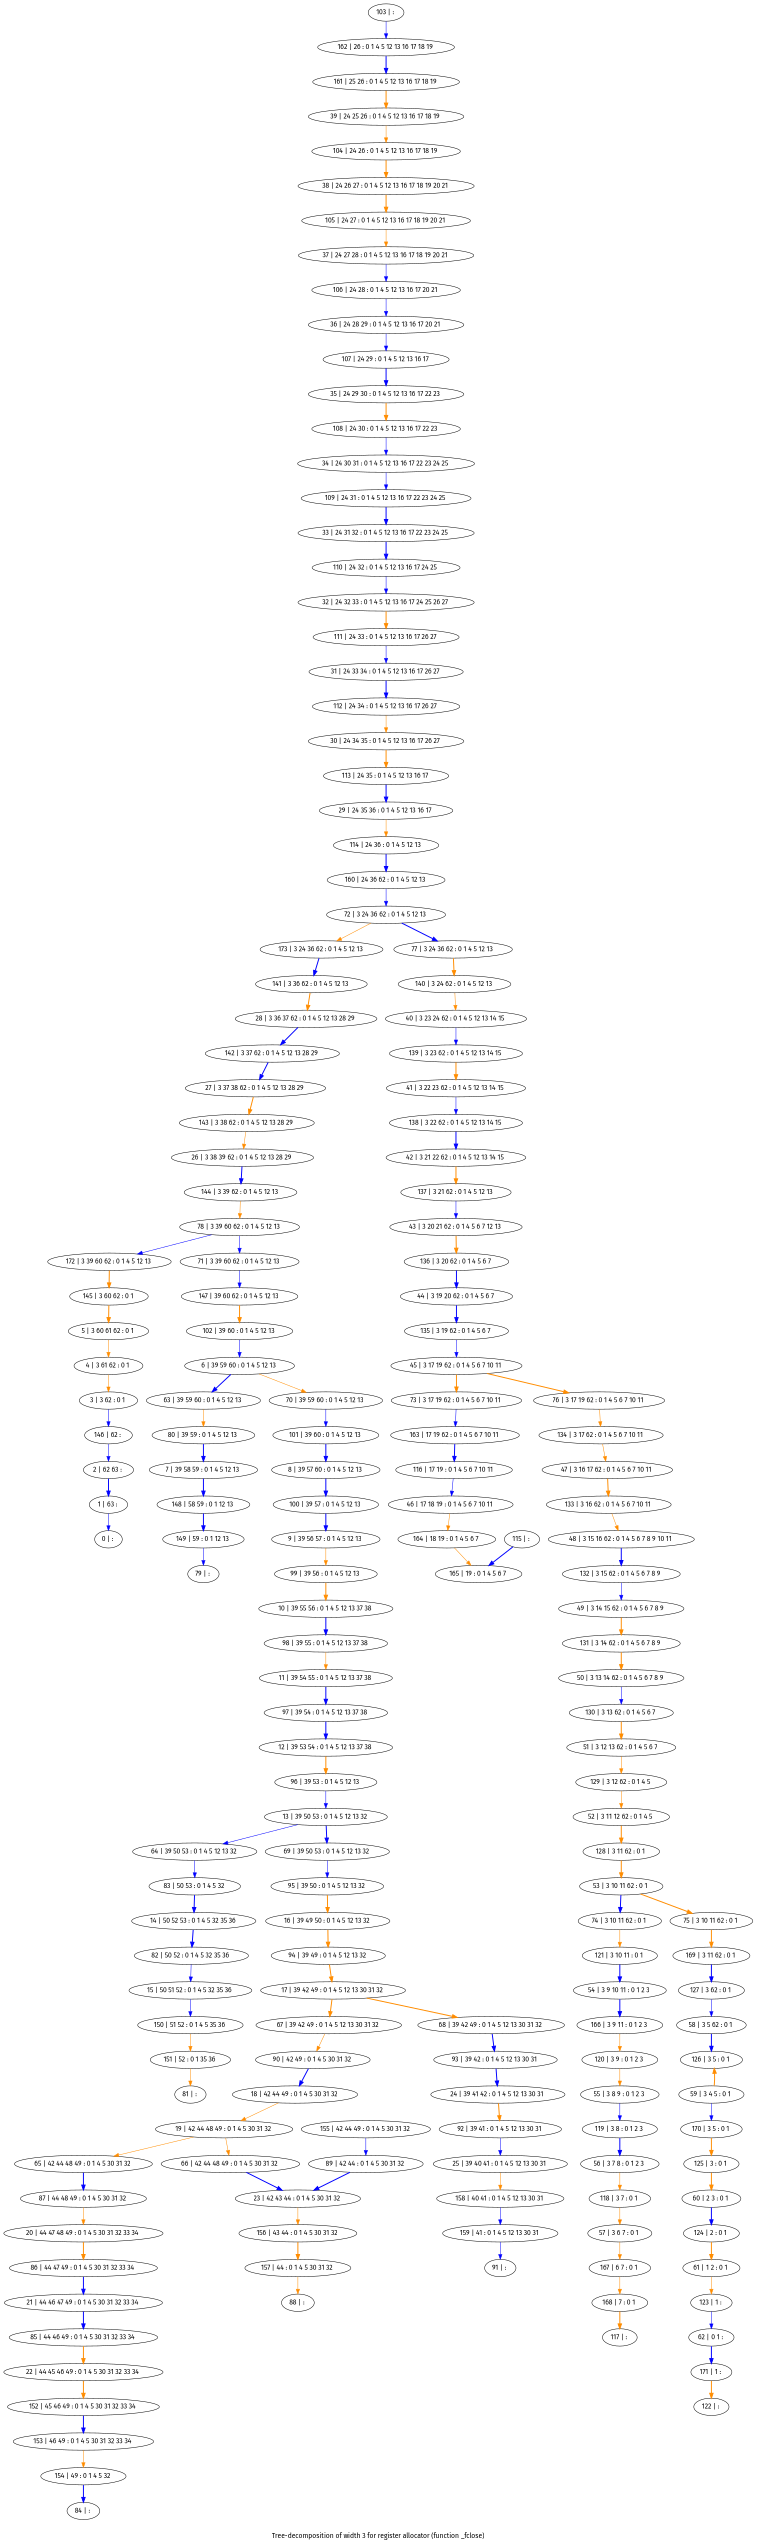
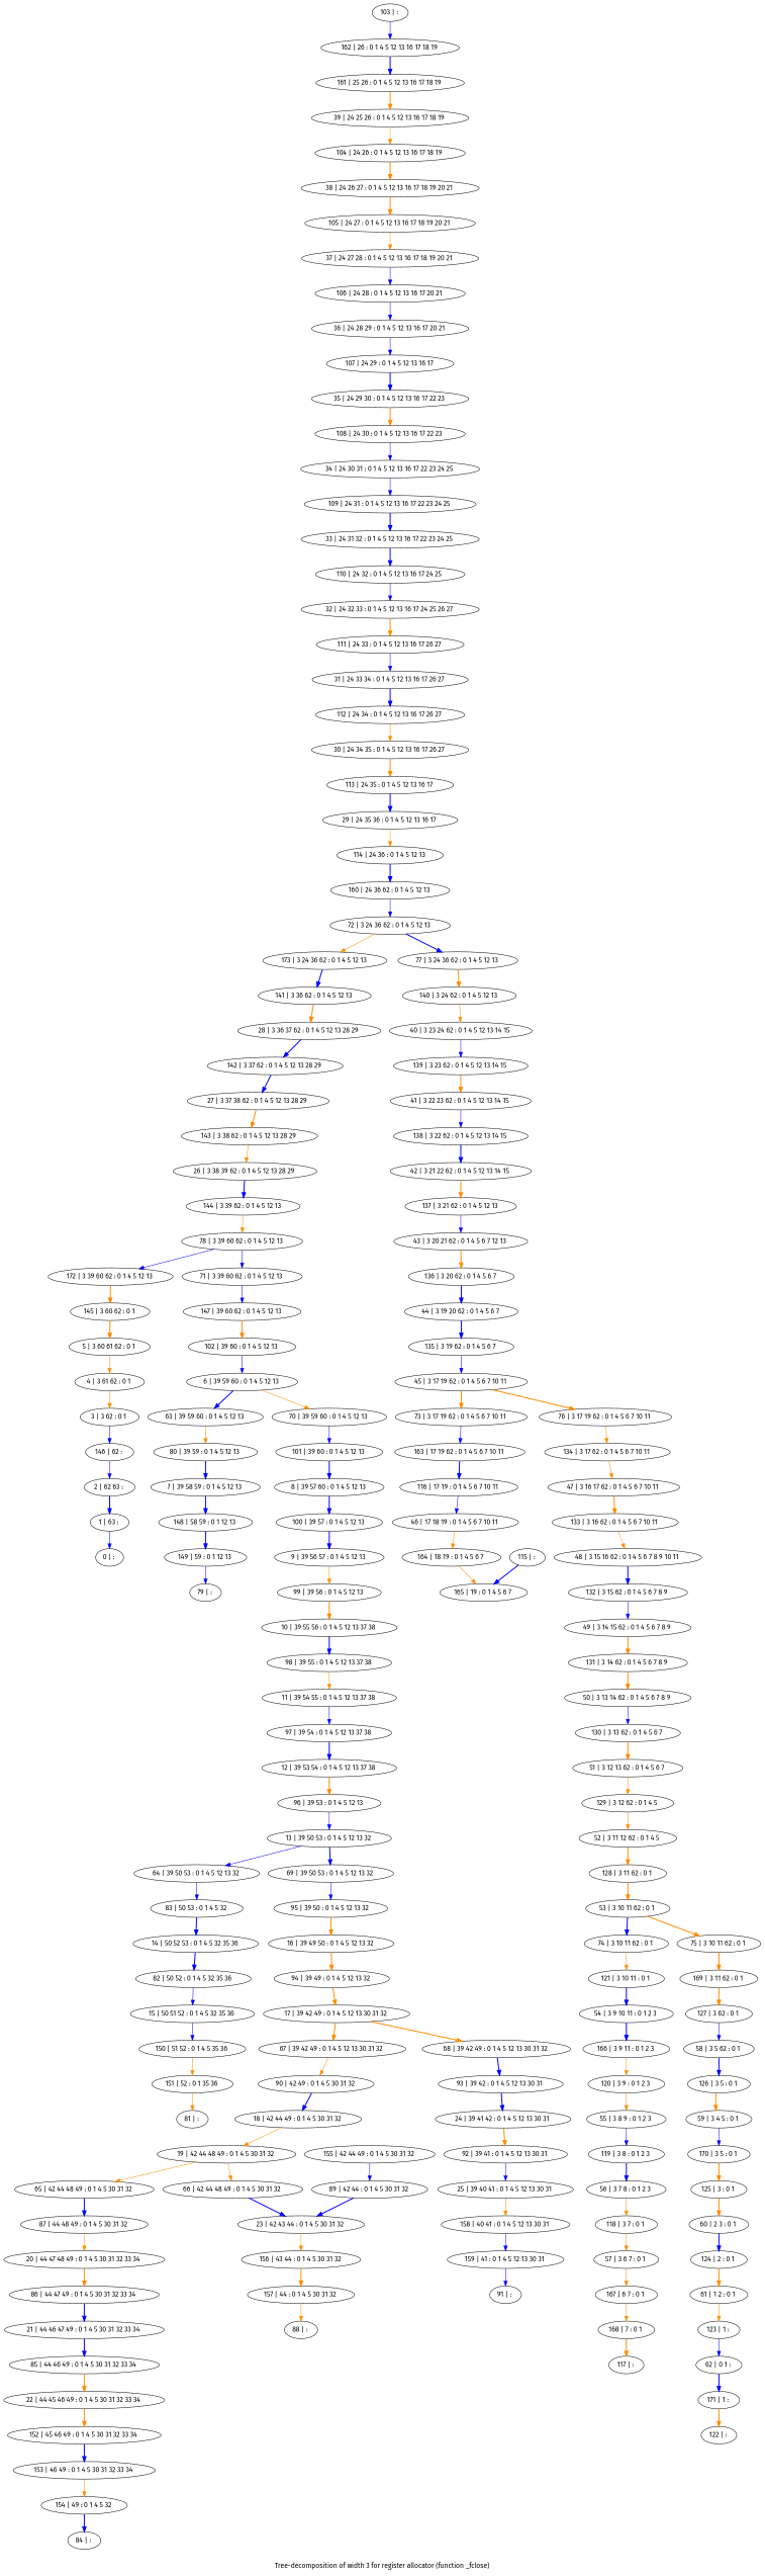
  digraph {
    fontname="Fira Sans"
    label="Tree-decomposition of width 3 for register allocator (function _fclose)"
    node [fontname="Fira Sans"]
    edge [color=blue fontname="Fira Sans" style=bold]
    n1 [label="0 | : "]
    n2 [label="1 | 63 : "]
    n3 [label="2 | 62 63 : "]
    n4 [label="3 | 3 62 : 0 1 "]
    n5 [label="146 | 62 : "]
    n6 [label="4 | 3 61 62 : 0 1 "]
    n7 [label="5 | 3 60 61 62 : 0 1 "]
    n8 [label="6 | 39 59 60 : 0 1 4 5 12 13 "]
    n9 [label="63 | 39 59 60 : 0 1 4 5 12 13 "]
    n10 [label="70 | 39 59 60 : 0 1 4 5 12 13 "]
    n11 [label="80 | 39 59 : 0 1 4 5 12 13 "]
    n12 [label="101 | 39 60 : 0 1 4 5 12 13 "]
    n13 [label="7 | 39 58 59 : 0 1 4 5 12 13 "]
    n14 [label="148 | 58 59 : 0 1 12 13 "]
    n15 [label="149 | 59 : 0 1 12 13 "]
    n16 [label="8 | 39 57 60 : 0 1 4 5 12 13 "]
    n17 [label="100 | 39 57 : 0 1 4 5 12 13 "]
    n18 [label="9 | 39 56 57 : 0 1 4 5 12 13 "]
    n19 [label="99 | 39 56 : 0 1 4 5 12 13 "]
    n20 [label="10 | 39 55 56 : 0 1 4 5 12 13 37 38 "]
    n21 [label="98 | 39 55 : 0 1 4 5 12 13 37 38 "]
    n22 [label="11 | 39 54 55 : 0 1 4 5 12 13 37 38 "]
    n23 [label="97 | 39 54 : 0 1 4 5 12 13 37 38 "]
    n24 [label="12 | 39 53 54 : 0 1 4 5 12 13 37 38 "]
    n25 [label="96 | 39 53 : 0 1 4 5 12 13 "]
    n26 [label="13 | 39 50 53 : 0 1 4 5 12 13 32 "]
    n27 [label="64 | 39 50 53 : 0 1 4 5 12 13 32 "]
    n28 [label="69 | 39 50 53 : 0 1 4 5 12 13 32 "]
    n29 [label="83 | 50 53 : 0 1 4 5 32 "]
    n30 [label="95 | 39 50 : 0 1 4 5 12 13 32 "]
    n31 [label="14 | 50 52 53 : 0 1 4 5 32 35 36 "]
    n32 [label="82 | 50 52 : 0 1 4 5 32 35 36 "]
    n33 [label="15 | 50 51 52 : 0 1 4 5 32 35 36 "]
    n34 [label="150 | 51 52 : 0 1 4 5 35 36 "]
    n35 [label="151 | 52 : 0 1 35 36 "]
    n36 [label="16 | 39 49 50 : 0 1 4 5 12 13 32 "]
    n37 [label="94 | 39 49 : 0 1 4 5 12 13 32 "]
    n38 [label="17 | 39 42 49 : 0 1 4 5 12 13 30 31 32 "]
    n39 [label="67 | 39 42 49 : 0 1 4 5 12 13 30 31 32 "]
    n40 [label="68 | 39 42 49 : 0 1 4 5 12 13 30 31 32 "]
    n41 [label="90 | 42 49 : 0 1 4 5 30 31 32 "]
    n42 [label="93 | 39 42 : 0 1 4 5 12 13 30 31 "]
    n43 [label="18 | 42 44 49 : 0 1 4 5 30 31 32 "]
    n44 [label="19 | 42 44 48 49 : 0 1 4 5 30 31 32 "]
    n45 [label="65 | 42 44 48 49 : 0 1 4 5 30 31 32 "]
    n46 [label="66 | 42 44 48 49 : 0 1 4 5 30 31 32 "]
    n47 [label="87 | 44 48 49 : 0 1 4 5 30 31 32 "]
    n48 [label="23 | 42 43 44 : 0 1 4 5 30 31 32 "]
    n49 [label="20 | 44 47 48 49 : 0 1 4 5 30 31 32 33 34 "]
    n50 [label="86 | 44 47 49 : 0 1 4 5 30 31 32 33 34 "]
    n51 [label="21 | 44 46 47 49 : 0 1 4 5 30 31 32 33 34 "]
    n52 [label="85 | 44 46 49 : 0 1 4 5 30 31 32 33 34 "]
    n53 [label="22 | 44 45 46 49 : 0 1 4 5 30 31 32 33 34 "]
    n54 [label="152 | 45 46 49 : 0 1 4 5 30 31 32 33 34 "]
    n55 [label="153 | 46 49 : 0 1 4 5 30 31 32 33 34 "]
    n56 [label="156 | 43 44 : 0 1 4 5 30 31 32 "]
    n57 [label="157 | 44 : 0 1 4 5 30 31 32 "]
    n58 [label="24 | 39 41 42 : 0 1 4 5 12 13 30 31 "]
    n59 [label="92 | 39 41 : 0 1 4 5 12 13 30 31 "]
    n60 [label="25 | 39 40 41 : 0 1 4 5 12 13 30 31 "]
    n61 [label="158 | 40 41 : 0 1 4 5 12 13 30 31 "]
    n62 [label="159 | 41 : 0 1 4 5 12 13 30 31 "]
    n63 [label="26 | 3 38 39 62 : 0 1 4 5 12 13 28 29 "]
    n64 [label="144 | 3 39 62 : 0 1 4 5 12 13 "]
    n65 [label="78 | 3 39 60 62 : 0 1 4 5 12 13 "]
    n66 [label="27 | 3 37 38 62 : 0 1 4 5 12 13 28 29 "]
    n67 [label="143 | 3 38 62 : 0 1 4 5 12 13 28 29 "]
    n68 [label="28 | 3 36 37 62 : 0 1 4 5 12 13 28 29 "]
    n69 [label="142 | 3 37 62 : 0 1 4 5 12 13 28 29 "]
    n70 [label="29 | 24 35 36 : 0 1 4 5 12 13 16 17 "]
    n71 [label="114 | 24 36 : 0 1 4 5 12 13 "]
    n72 [label="160 | 24 36 62 : 0 1 4 5 12 13 "]
    n73 [label="30 | 24 34 35 : 0 1 4 5 12 13 16 17 26 27 "]
    n74 [label="113 | 24 35 : 0 1 4 5 12 13 16 17 "]
    n75 [label="31 | 24 33 34 : 0 1 4 5 12 13 16 17 26 27 "]
    n76 [label="112 | 24 34 : 0 1 4 5 12 13 16 17 26 27 "]
    n77 [label="32 | 24 32 33 : 0 1 4 5 12 13 16 17 24 25 26 27 "]
    n78 [label="111 | 24 33 : 0 1 4 5 12 13 16 17 26 27 "]
    n79 [label="33 | 24 31 32 : 0 1 4 5 12 13 16 17 22 23 24 25 "]
    n80 [label="110 | 24 32 : 0 1 4 5 12 13 16 17 24 25 "]
    n81 [label="34 | 24 30 31 : 0 1 4 5 12 13 16 17 22 23 24 25 "]
    n82 [label="109 | 24 31 : 0 1 4 5 12 13 16 17 22 23 24 25 "]
    n83 [label="35 | 24 29 30 : 0 1 4 5 12 13 16 17 22 23 "]
    n84 [label="108 | 24 30 : 0 1 4 5 12 13 16 17 22 23 "]
    n85 [label="36 | 24 28 29 : 0 1 4 5 12 13 16 17 20 21 "]
    n86 [label="107 | 24 29 : 0 1 4 5 12 13 16 17 "]
    n87 [label="37 | 24 27 28 : 0 1 4 5 12 13 16 17 18 19 20 21 "]
    n88 [label="106 | 24 28 : 0 1 4 5 12 13 16 17 20 21 "]
    n89 [label="38 | 24 26 27 : 0 1 4 5 12 13 16 17 18 19 20 21 "]
    n90 [label="105 | 24 27 : 0 1 4 5 12 13 16 17 18 19 20 21 "]
    n91 [label="39 | 24 25 26 : 0 1 4 5 12 13 16 17 18 19 "]
    n92 [label="104 | 24 26 : 0 1 4 5 12 13 16 17 18 19 "]
    n93 [label="40 | 3 23 24 62 : 0 1 4 5 12 13 14 15 "]
    n94 [label="139 | 3 23 62 : 0 1 4 5 12 13 14 15 "]
    n95 [label="41 | 3 22 23 62 : 0 1 4 5 12 13 14 15 "]
    n96 [label="138 | 3 22 62 : 0 1 4 5 12 13 14 15 "]
    n97 [label="42 | 3 21 22 62 : 0 1 4 5 12 13 14 15 "]
    n98 [label="137 | 3 21 62 : 0 1 4 5 12 13 "]
    n99 [label="43 | 3 20 21 62 : 0 1 4 5 6 7 12 13 "]
    n100 [label="136 | 3 20 62 : 0 1 4 5 6 7 "]
    n101 [label="44 | 3 19 20 62 : 0 1 4 5 6 7 "]
    n102 [label="135 | 3 19 62 : 0 1 4 5 6 7 "]
    n103 [label="45 | 3 17 19 62 : 0 1 4 5 6 7 10 11 "]
    n104 [label="73 | 3 17 19 62 : 0 1 4 5 6 7 10 11 "]
    n105 [label="76 | 3 17 19 62 : 0 1 4 5 6 7 10 11 "]
    n106 [label="163 | 17 19 62 : 0 1 4 5 6 7 10 11 "]
    n107 [label="134 | 3 17 62 : 0 1 4 5 6 7 10 11 "]
    n108 [label="46 | 17 18 19 : 0 1 4 5 6 7 10 11 "]
    n109 [label="164 | 18 19 : 0 1 4 5 6 7 "]
    n110 [label="165 | 19 : 0 1 4 5 6 7 "]
    n111 [label="47 | 3 16 17 62 : 0 1 4 5 6 7 10 11 "]
    n112 [label="133 | 3 16 62 : 0 1 4 5 6 7 10 11 "]
    n113 [label="48 | 3 15 16 62 : 0 1 4 5 6 7 8 9 10 11 "]
    n114 [label="132 | 3 15 62 : 0 1 4 5 6 7 8 9 "]
    n115 [label="49 | 3 14 15 62 : 0 1 4 5 6 7 8 9 "]
    n116 [label="131 | 3 14 62 : 0 1 4 5 6 7 8 9 "]
    n117 [label="50 | 3 13 14 62 : 0 1 4 5 6 7 8 9 "]
    n118 [label="130 | 3 13 62 : 0 1 4 5 6 7 "]
    n119 [label="51 | 3 12 13 62 : 0 1 4 5 6 7 "]
    n120 [label="129 | 3 12 62 : 0 1 4 5 "]
    n121 [label="52 | 3 11 12 62 : 0 1 4 5 "]
    n122 [label="128 | 3 11 62 : 0 1 "]
    n123 [label="53 | 3 10 11 62 : 0 1 "]
    n124 [label="74 | 3 10 11 62 : 0 1 "]
    n125 [label="75 | 3 10 11 62 : 0 1 "]
    n126 [label="121 | 3 10 11 : 0 1 "]
    n127 [label="169 | 3 11 62 : 0 1 "]
    n128 [label="54 | 3 9 10 11 : 0 1 2 3 "]
    n129 [label="166 | 3 9 11 : 0 1 2 3 "]
    n130 [label="120 | 3 9 : 0 1 2 3 "]
    n131 [label="55 | 3 8 9 : 0 1 2 3 "]
    n132 [label="119 | 3 8 : 0 1 2 3 "]
    n133 [label="56 | 3 7 8 : 0 1 2 3 "]
    n134 [label="118 | 3 7 : 0 1 "]
    n135 [label="57 | 3 6 7 : 0 1 "]
    n136 [label="167 | 6 7 : 0 1 "]
    n137 [label="168 | 7 : 0 1 "]
    n138 [label="58 | 3 5 62 : 0 1 "]
    n139 [label="126 | 3 5 : 0 1 "]
    n140 [label="59 | 3 4 5 : 0 1 "]
    n141 [label="170 | 3 5 : 0 1 "]
    n142 [label="125 | 3 : 0 1 "]
    n143 [label="60 | 2 3 : 0 1 "]
    n144 [label="124 | 2 : 0 1 "]
    n145 [label="61 | 1 2 : 0 1 "]
    n146 [label="123 | 1 : "]
    n147 [label="62 | 0 1 : "]
    n148 [label="171 | 1 : "]
    n149 [label="122 | : "]
    n150 [label="155 | 42 44 49 : 0 1 4 5 30 31 32 "]
    n151 [label="89 | 42 44 : 0 1 4 5 30 31 32 "]
    n152 [label="71 | 3 39 60 62 : 0 1 4 5 12 13 "]
    n153 [label="147 | 39 60 62 : 0 1 4 5 12 13 "]
    n154 [label="102 | 39 60 : 0 1 4 5 12 13 "]
    n155 [label="72 | 3 24 36 62 : 0 1 4 5 12 13 "]
    n156 [label="77 | 3 24 36 62 : 0 1 4 5 12 13 "]
    n157 [label="173 | 3 24 36 62 : 0 1 4 5 12 13 "]
    n158 [label="140 | 3 24 62 : 0 1 4 5 12 13 "]
    n159 [label="141 | 3 36 62 : 0 1 4 5 12 13 "]
    n160 [label="116 | 17 19 : 0 1 4 5 6 7 10 11 "]
    n161 [label="127 | 3 62 : 0 1 "]
    n162 [label="172 | 3 39 60 62 : 0 1 4 5 12 13 "]
    n163 [label="145 | 3 60 62 : 0 1 "]
    n164 [label="79 | : "]
    n165 [label="81 | : "]
    n166 [label="84 | : "]
    n167 [label="88 | : "]
    n168 [label="91 | : "]
    n169 [label="103 | : "]
    n170 [label="162 | 26 : 0 1 4 5 12 13 16 17 18 19 "]
    n171 [label="161 | 25 26 : 0 1 4 5 12 13 16 17 18 19 "]
    n172 [label="115 | : "]
    n173 [label="117 | : "]
    n174 [label="154 | 49 : 0 1 4 5 32 "]
    n2 -> n1 [style=solid]
    n3 -> n2
    n4 -> n5 [style=solid]
    n5 -> n3 [style=solid]
    n6 -> n4 [color=darkorange style=solid]
    n7 -> n6 [color=darkorange style=solid]
    n8 -> n9
    n8 -> n10 [color=darkorange style=solid]
    n9 -> n11 [color=darkorange style=solid]
    n10 -> n12 [style=solid]
    n11 -> n13
    n12 -> n16
    n13 -> n14
    n14 -> n15
    n15 -> n164 [style=solid]
    n16 -> n17
    n17 -> n18
    n18 -> n19 [color=darkorange style=solid]
    n19 -> n20 [color=darkorange]
    n20 -> n21
    n21 -> n22 [color=darkorange style=solid]
-   n22 -> n23
+   n22 -> n23 [style=solid]
    n23 -> n24
    n24 -> n25 [color=darkorange]
    n25 -> n26 [style=solid]
    n26 -> n27 [style=solid]
    n26 -> n28
    n27 -> n29 [style=solid]
    n28 -> n30 [style=solid]
    n29 -> n31
    n30 -> n36 [color=darkorange]
    n31 -> n32
    n32 -> n33 [style=solid]
    n33 -> n34 [style=solid]
    n34 -> n35 [color=darkorange style=solid]
    n35 -> n165 [color=darkorange style=solid]
    n36 -> n37 [color=darkorange]
    n37 -> n38 [color=darkorange]
    n38 -> n39 [color=darkorange]
    n38 -> n40 [color=darkorange]
    n39 -> n41 [color=darkorange style=solid]
    n40 -> n42
    n41 -> n43
    n42 -> n58
    n43 -> n44 [color=darkorange style=solid]
    n44 -> n45 [color=darkorange style=solid]
    n44 -> n46 [color=darkorange style=solid]
    n45 -> n47
    n46 -> n48
    n47 -> n49 [color=darkorange style=solid]
    n48 -> n56 [color=darkorange style=solid]
    n49 -> n50 [color=darkorange]
    n50 -> n51
    n51 -> n52
    n52 -> n53 [color=darkorange]
    n53 -> n54 [color=darkorange]
    n54 -> n55
    n55 -> n174 [color=darkorange style=solid]
    n56 -> n57 [color=darkorange]
    n57 -> n167 [color=darkorange style=solid]
    n58 -> n59 [color=darkorange]
    n59 -> n60 [style=solid]
    n60 -> n61 [color=darkorange style=solid]
    n61 -> n62 [style=solid]
    n62 -> n168 [style=solid]
    n63 -> n64
    n64 -> n65 [color=darkorange style=solid]
    n65 -> n152 [style=solid]
    n65 -> n162 [style=solid]
    n66 -> n67 [color=darkorange]
    n67 -> n63 [color=darkorange style=solid]
    n68 -> n69
    n69 -> n66
    n70 -> n71 [color=darkorange style=solid]
    n71 -> n72
    n72 -> n155 [style=solid]
    n73 -> n74 [color=darkorange]
    n74 -> n70
    n75 -> n76
    n76 -> n73 [color=darkorange style=solid]
    n77 -> n78 [color=darkorange]
    n78 -> n75 [style=solid]
    n79 -> n80
    n80 -> n77 [style=solid]
    n81 -> n82 [style=solid]
    n82 -> n79
    n83 -> n84 [color=darkorange]
    n84 -> n81 [style=solid]
    n85 -> n86 [style=solid]
    n86 -> n83
    n87 -> n88 [style=solid]
    n88 -> n85 [style=solid]
    n89 -> n90 [color=darkorange]
    n90 -> n87 [color=darkorange style=solid]
    n91 -> n92 [color=darkorange style=solid]
    n92 -> n89 [color=darkorange]
    n93 -> n94 [style=solid]
    n94 -> n95 [color=darkorange]
    n95 -> n96 [style=solid]
    n96 -> n97
    n97 -> n98 [color=darkorange]
    n98 -> n99 [style=solid]
    n99 -> n100 [color=darkorange]
    n100 -> n101
    n101 -> n102
    n102 -> n103 [style=solid]
    n103 -> n104 [color=darkorange]
    n103 -> n105 [color=darkorange]
    n104 -> n106 [style=solid]
    n105 -> n107 [color=darkorange style=solid]
    n106 -> n160
    n107 -> n111 [color=darkorange style=solid]
    n108 -> n109 [color=darkorange style=solid]
    n109 -> n110 [color=darkorange style=solid]
    n111 -> n112 [color=darkorange]
    n112 -> n113 [color=darkorange style=solid]
    n113 -> n114
    n114 -> n115 [style=solid]
    n115 -> n116 [color=darkorange]
    n116 -> n117 [color=darkorange]
    n117 -> n118 [style=solid]
    n118 -> n119 [color=darkorange]
    n119 -> n120 [color=darkorange style=solid]
    n120 -> n121 [color=darkorange style=solid]
    n121 -> n122 [color=darkorange]
    n122 -> n123 [color=darkorange]
    n123 -> n124
    n123 -> n125 [color=darkorange]
    n124 -> n126 [color=darkorange style=solid]
    n125 -> n127 [color=darkorange]
    n126 -> n128
-   n127 -> n161
+   n127 -> n161 [color=darkorange]
    n128 -> n129
    n129 -> n130 [color=darkorange style=solid]
    n130 -> n131 [color=darkorange style=solid]
    n131 -> n132 [style=solid]
    n132 -> n133
    n133 -> n134 [color=darkorange style=solid]
    n134 -> n135 [color=darkorange style=solid]
    n135 -> n136 [color=darkorange style=solid]
    n136 -> n137 [color=darkorange style=solid]
    n137 -> n173 [color=darkorange]
    n138 -> n139
-   n140 -> n139 [color=darkorange]
+   n139 -> n140 [color=darkorange]
    n140 -> n141 [style=solid]
    n141 -> n142 [color=darkorange]
    n142 -> n143 [color=darkorange]
    n143 -> n144
    n144 -> n145 [color=darkorange]
    n145 -> n146 [color=darkorange style=solid]
    n146 -> n147 [style=solid]
    n147 -> n148
    n148 -> n149 [color=darkorange]
    n150 -> n151 [style=solid]
    n151 -> n48
    n152 -> n153 [style=solid]
    n153 -> n154 [color=darkorange]
    n154 -> n8 [style=solid]
    n155 -> n156
    n155 -> n157 [color=darkorange style=solid]
    n156 -> n158 [color=darkorange]
    n157 -> n159
    n158 -> n93 [color=darkorange style=solid]
    n159 -> n68 [color=darkorange]
    n160 -> n108 [style=solid]
    n161 -> n138 [style=solid]
    n162 -> n163 [color=darkorange]
    n163 -> n7 [color=darkorange]
    n169 -> n170 [style=solid]
    n170 -> n171
    n171 -> n91 [color=darkorange]
    n172 -> n110
    n174 -> n166
  }
